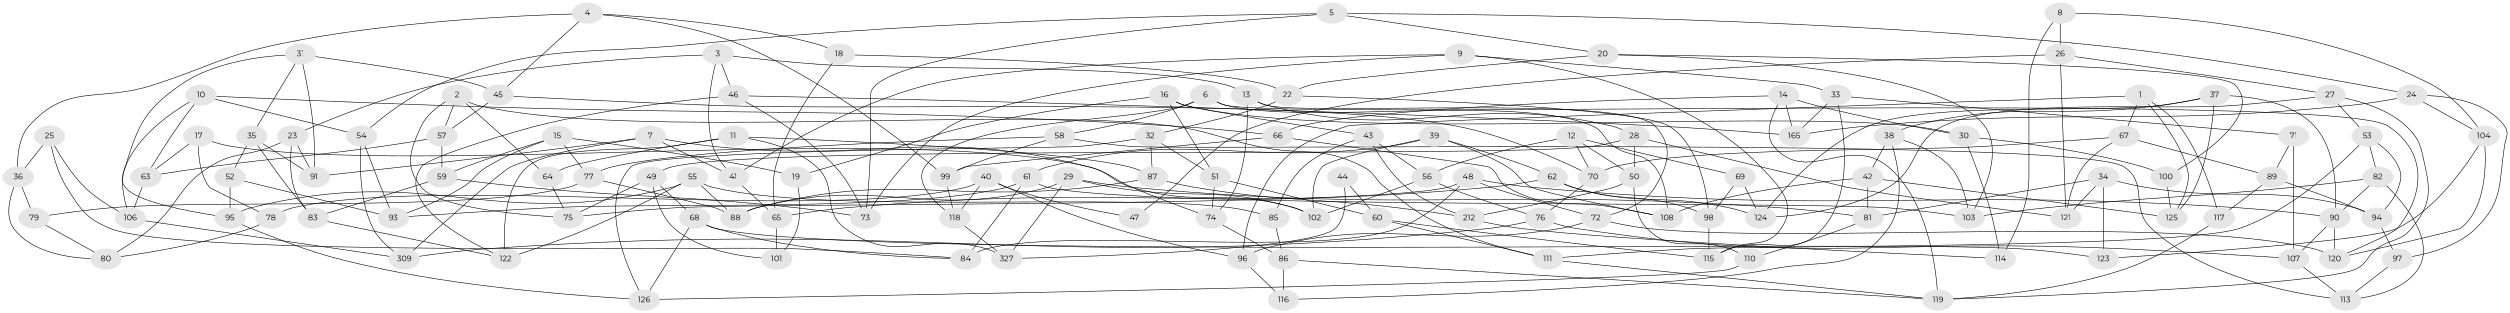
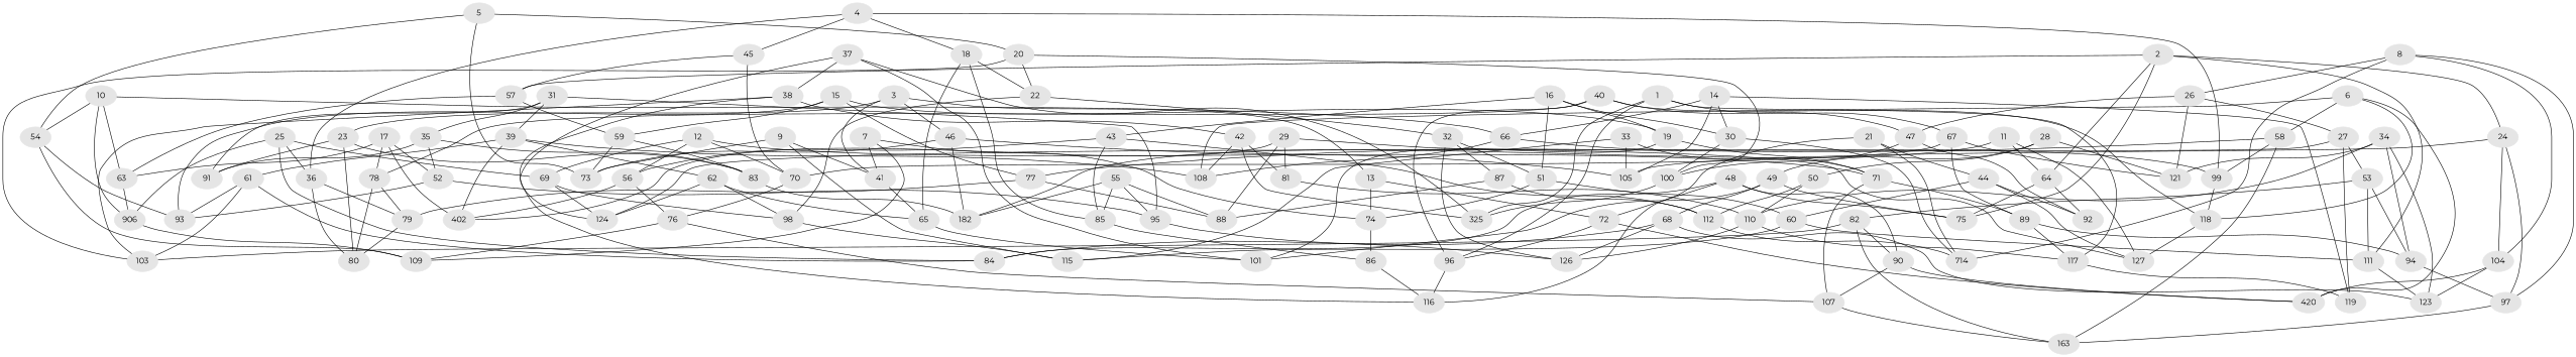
  graph {
    fontname=Montserrat
    node [color=gray90 fontname=Montserrat style=filled]
    edge [fontname=Montserrat]
    1
    67
    96
    117
-   125
+   125 [label=325]
    70
    121
    89
    116
    119
    2
    57
    64
    75
    111
    63
    59
+   92
    123
    3
    13
    23
    41
    46
    74
    28
    72
    91
    80
    83
    65
    73
-   122
-   105 [label=165]
+   122 [label=182]
+   105
    4
    18
    36
    45
    99
    22
    85
    79
    118
    5
    20
    24
    54
    100
    103
    97
    104
-   109 [label=309]
+   109
    93
    6
    58
    108
-   120
+   120 [label=420]
    77
-   113
-   127 [label=327]
+   113 [label=163]
+   127
    7
    86
    8
    26
-   114
+   114 [label=714]
    27
    47
    9
    33
    115
    71
    10
    66
-   106
+   106 [label=906]
    11
    87
    88
-   112 [label=212]
+   112
    12
    50
    56
    69
    110
-   102
+   102 [label=402]
    76
    98
    124
    49
    14
    30
    15
    19
    101
    16
    43
    51
    60
    17
    52
    78
    95
    32
    107
+   21
    44
    126
    25
    84
    53
    94
    82
    68
    29
    81
    31
    35
    34
    37
    38
    42
    39
    61
    62
    40
    48
    90
    55
    1 -- 67
    1 -- 96
    1 -- 117
    1 -- 125
    67 -- 70
    67 -- 121
    67 -- 89
    96 -- 116
    117 -- 119
    70 -- 76
    89 -- 117
    89 -- 94
    2 -- 57
    2 -- 64
    2 -- 75
    2 -- 111
    57 -- 63
    57 -- 59
    64 -- 75
-   111 -- 119
+   64 -- 92
+   111 -- 123
    63 -- 106
    59 -- 83
    59 -- 73
    3 -- 13
    3 -- 23
    3 -- 41
    3 -- 46
    13 -- 74
-   13 -- 28
    13 -- 72
    23 -- 91
    23 -- 80
    23 -- 83
    41 -- 65
    46 -- 73
    46 -- 122
    46 -- 105
    74 -- 86
    28 -- 121
    28 -- 50
    28 -- 49
    72 -- 96
    72 -- 120
    83 -- 122
    65 -- 101
    4 -- 18
    4 -- 36
    4 -- 45
    4 -- 99
    18 -- 65
    18 -- 22
+   18 -- 85
    36 -- 80
    36 -- 79
    45 -- 70
    45 -- 57
    99 -- 118
    22 -- 98
    22 -- 32
    85 -- 86
    79 -- 80
    118 -- 127
    5 -- 73
    5 -- 20
-   5 -- 24
+   2 -- 24
    5 -- 54
    20 -- 22
    20 -- 100
    20 -- 103
    24 -- 105
    24 -- 97
    24 -- 104
    54 -- 109
    54 -- 93
    100 -- 125
    97 -- 113
    104 -- 123
    104 -- 120
    6 -- 118
    6 -- 58
    6 -- 108
    6 -- 120
    58 -- 99
    58 -- 77
    58 -- 113
    77 -- 79
    77 -- 88
    7 -- 41
    7 -- 74
-   7 -- 91
    7 -- 109
    86 -- 116
-   86 -- 119
+   8 -- 97
    8 -- 104
    8 -- 26
    8 -- 114
    26 -- 121
    26 -- 27
    26 -- 47
    27 -- 119
    27 -- 124
    27 -- 53
+   47 -- 92
+   47 -- 100
    9 -- 41
    9 -- 73
-   9 -- 33
    9 -- 115
    33 -- 105
    33 -- 115
    33 -- 71
    71 -- 89
    71 -- 107
    10 -- 63
    10 -- 54
    10 -- 66
    10 -- 106
    66 -- 99
    66 -- 108
    106 -- 109
    11 -- 64
    11 -- 122
    11 -- 127
-   11 -- 87
    87 -- 88
    87 -- 112
    112 -- 114
    12 -- 70
-   12 -- 50
+   12 -- 71
    12 -- 56
    12 -- 69
    50 -- 112
    50 -- 110
    56 -- 102
    56 -- 76
    69 -- 98
    69 -- 124
+   110 -- 117
    110 -- 126
    76 -- 109
    76 -- 107
    98 -- 115
    49 -- 75
    49 -- 101
    49 -- 68
    14 -- 119
    14 -- 105
    14 -- 66
    14 -- 30
    30 -- 100
    30 -- 114
    15 -- 59
    15 -- 93
    15 -- 77
    15 -- 19
+   19 -- 71
    19 -- 101
    16 -- 30
    16 -- 19
    16 -- 43
    16 -- 51
    43 -- 85
    43 -- 112
    43 -- 56
    51 -- 74
    51 -- 60
    60 -- 111
    60 -- 115
    17 -- 63
    17 -- 102
+   17 -- 52
    17 -- 78
    52 -- 93
    52 -- 95
    78 -- 80
+   78 -- 79
    95 -- 126
    32 -- 87
    32 -- 51
    32 -- 126
    107 -- 113
+   21 -- 116
+   21 -- 114
+   21 -- 44
+   44 -- 92
    44 -- 127
    44 -- 60
    25 -- 36
    25 -- 106
+   25 -- 69
    25 -- 84
    53 -- 111
    53 -- 94
    53 -- 82
    94 -- 97
    82 -- 103
    82 -- 113
    82 -- 90
    68 -- 123
    68 -- 126
    68 -- 84
    29 -- 127
    29 -- 88
    29 -- 102
    29 -- 81
    81 -- 110
    31 -- 91
-   31 -- 45
+   31 -- 39
    31 -- 95
    31 -- 35
    35 -- 91
    35 -- 83
    35 -- 52
    34 -- 121
    34 -- 123
    34 -- 94
-   34 -- 81
+   34 -- 110
    37 -- 125
    37 -- 124
-   37 -- 90
+   37 -- 101
    37 -- 38
    38 -- 116
    38 -- 103
    38 -- 42
    42 -- 125
    42 -- 108
    42 -- 81
    39 -- 108
    39 -- 102
    39 -- 61
    39 -- 62
    61 -- 103
    61 -- 93
    61 -- 84
    62 -- 65
    62 -- 98
    62 -- 124
    40 -- 96
    40 -- 118
    40 -- 47
    40 -- 78
    48 -- 75
    48 -- 72
    48 -- 84
    48 -- 90
    90 -- 120
    90 -- 107
    55 -- 122
    55 -- 85
    55 -- 88
    55 -- 95
  }
